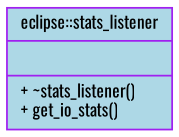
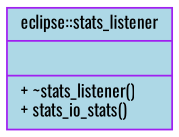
  digraph {
    fontname=Oswald
-   n1 [color=purple fillcolor=lightblue fontcolor=black fontname=Oswald fontsize=10 height=0.2 label="{eclipse::stats_listener\n||+ ~stats_listener()\l+ get_io_stats()\l}" shape=record style=filled width=0.4]
+   n1 [color=purple fillcolor=lightblue fontcolor=black fontname=Oswald fontsize=10 height=0.2 label="{eclipse::stats_listener\n||+ ~stats_listener()\l+ stats_io_stats()\l}" shape=record style=filled width=0.4]
  }
